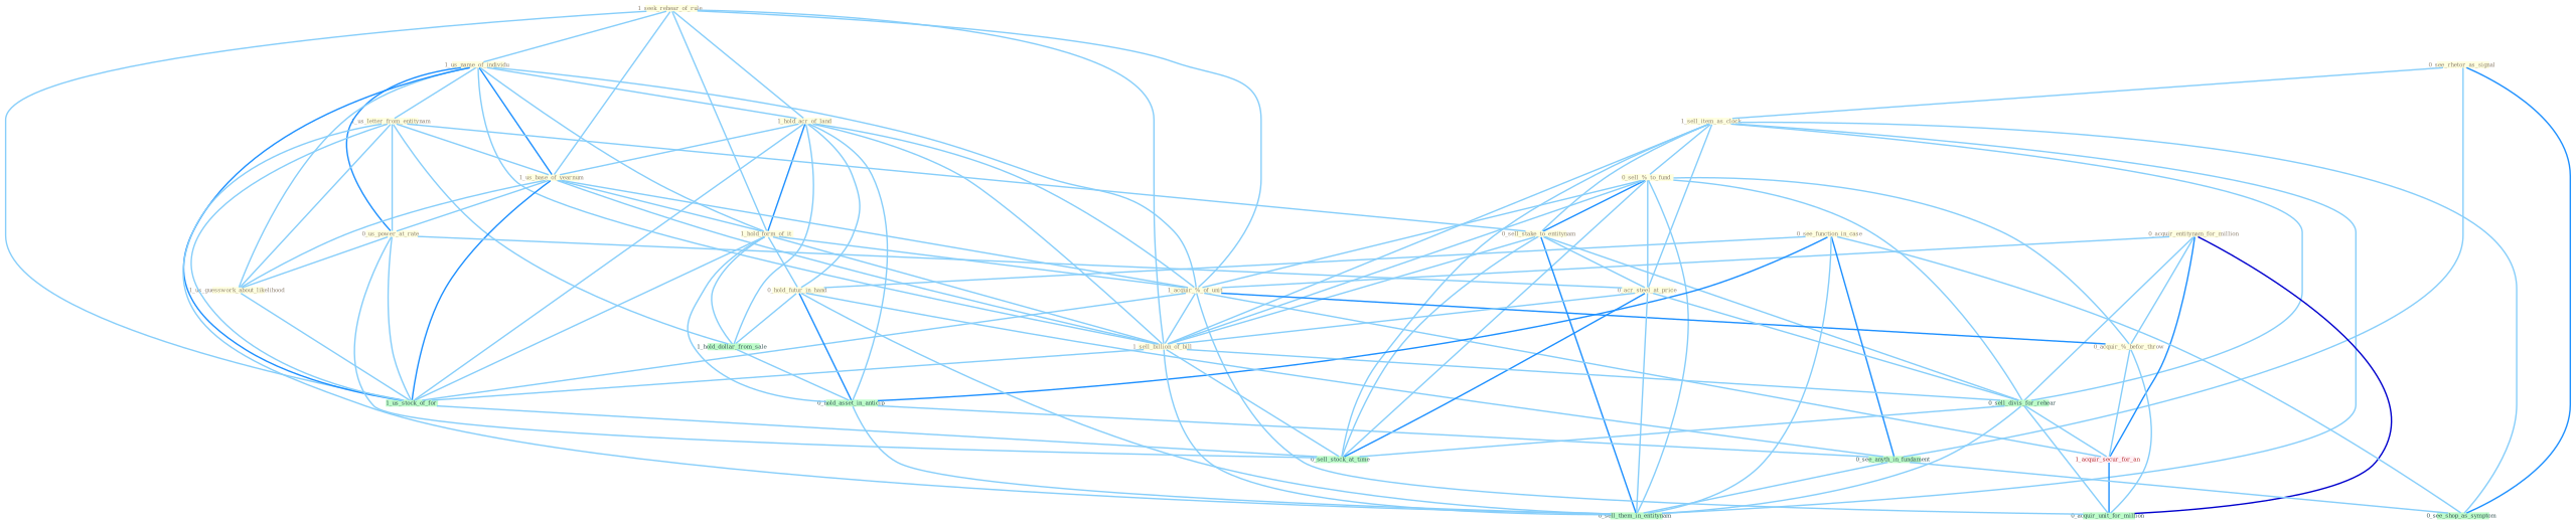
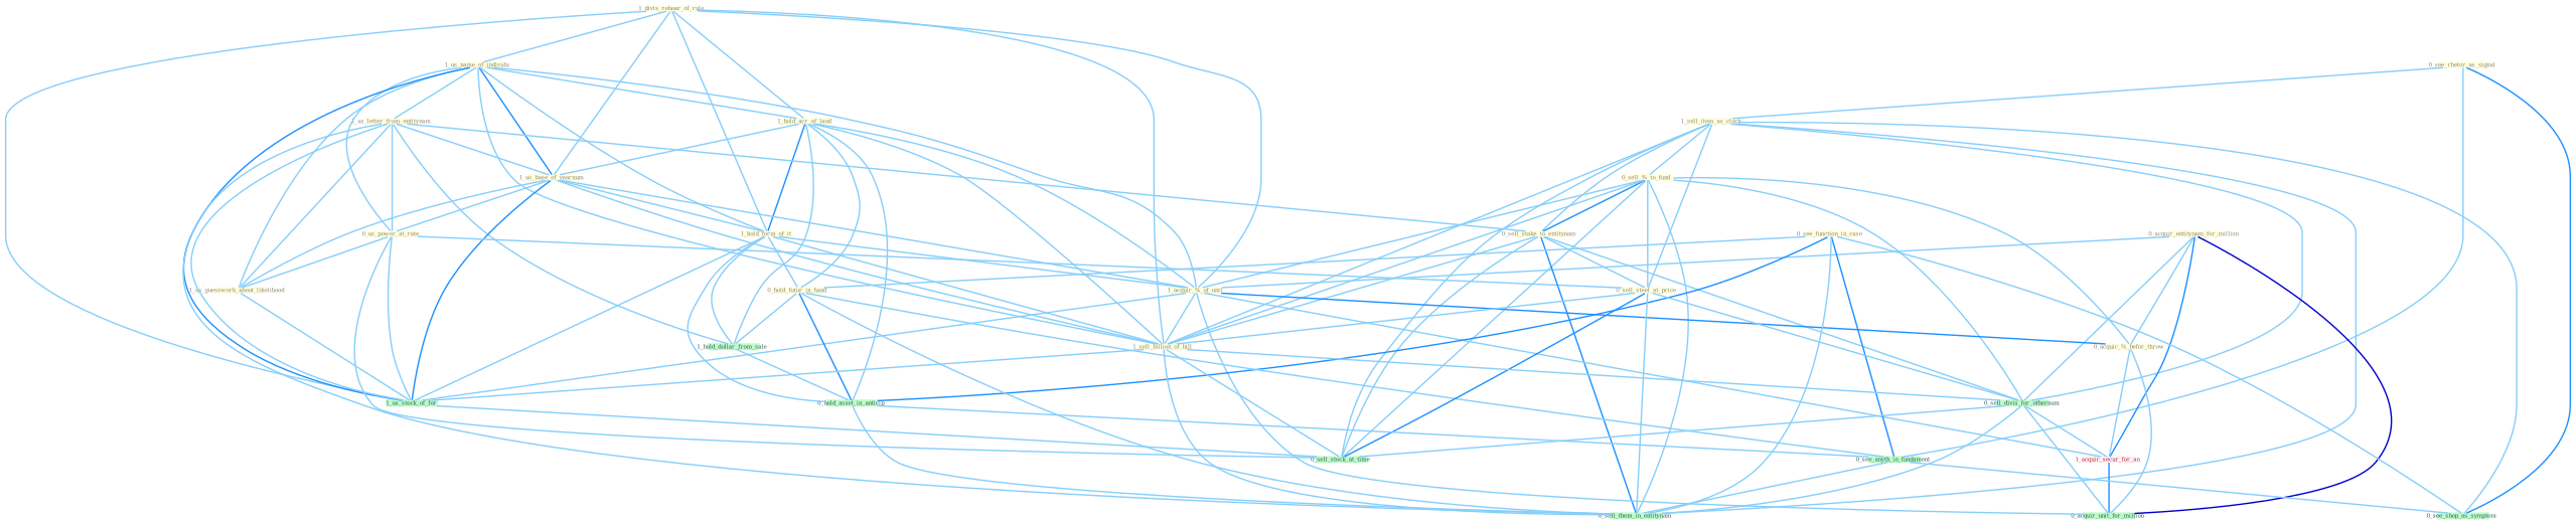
  graph {
    node [color="#ffffe0" fixedsize=true fontcolor="#8b7d6b" fontsize=4 shape=polygon style=filled]
    edge [color="#87cefa" w=1]
-   "1_seek_rehear_of_rule " [height=.06 width=.5]
+   "1_seek_rehear_of_rule " [height=.06 width=.5 label="1_divis_rehear_of_rule"]
    "1_us_name_of_individu " [height=.06 width=.5]
    "0_see_rhetor_as_signal " [height=.06 width=.5]
    "1_hold_acr_of_land " [height=.06 width=.5]
    "1_sell_item_as_clock " [height=.06 width=.5]
    "1_us_letter_from_entitynam " [height=.06 width=.5]
    "0_sell_%_to_fund " [height=.06 width=.5]
    "1_us_base_of_yearnum " [height=.06 width=.5]
    "0_us_power_at_rate " [height=.06 width=.5]
    "0_acquir_entitynam_for_million " [height=.06 width=.5]
    "1_hold_form_of_it " [height=.06 width=.5]
    "1_us_guesswork_about_likelihood " [height=.06 width=.5]
    "0_sell_stake_to_entitynam " [height=.06 width=.5]
    "1_acquir_%_of_unit " [height=.06 width=.5]
    "0_see_function_in_case " [height=.06 width=.5]
    "0_acquir_%_befor_throw " [height=.06 width=.5]
    "0_hold_futur_in_hand " [height=.06 width=.5]
-   "0_sell_steel_at_price " [height=.06 width=.5 label="0_acr_steel_at_price"]
+   "0_sell_steel_at_price " [height=.06 width=.5]
    "1_sell_billion_of_bill " [height=.06 width=.5]
    "1_acquir_secur_for_an " [color="#fff0f5" fontcolor="#b22222" height=.06 width=.5]
    n21 [color="#BDFCC9" fontcolor="#2f4f4f" height=.06 label="1_us_stock_of_for" width=.5]
    "0_see_anyth_in_fundament " [color="#BDFCC9" fontcolor="#2f4f4f" height=.06 width=.5]
    "0_see_shop_as_symptom " [color="#BDFCC9" fontcolor="#2f4f4f" height=.06 width=.5]
    "1_hold_dollar_from_sale " [color="#BDFCC9" fontcolor="#2f4f4f" height=.06 width=.5]
    "0_hold_asset_in_anticip " [color="#BDFCC9" fontcolor="#2f4f4f" height=.06 width=.5]
-   "0_sell_divis_for_othernum " [color="#BDFCC9" fontcolor="#2f4f4f" height=.06 width=.5 label="0_sell_divis_for_rehear"]
+   "0_sell_divis_for_othernum " [color="#BDFCC9" fontcolor="#2f4f4f" height=.06 width=.5]
    "0_sell_stock_at_time " [color="#BDFCC9" fontcolor="#2f4f4f" height=.06 width=.5]
    "0_sell_them_in_entitynam " [color="#BDFCC9" fontcolor="#2f4f4f" height=.06 width=.5]
    "0_acquir_unit_for_million " [color="#BDFCC9" fontcolor="#2f4f4f" height=.06 width=.5]
    subgraph sub_1 {
      "1_seek_rehear_of_rule "
      "1_us_name_of_individu "
      "0_see_rhetor_as_signal "
      "1_hold_acr_of_land "
      "1_sell_item_as_clock "
      "1_us_letter_from_entitynam "
      "0_sell_%_to_fund "
      "1_us_base_of_yearnum "
      "0_us_power_at_rate "
      "0_acquir_entitynam_for_million "
      "1_hold_form_of_it "
      "1_us_guesswork_about_likelihood "
      "0_sell_stake_to_entitynam "
      "1_acquir_%_of_unit "
      "0_see_function_in_case "
      "0_acquir_%_befor_throw "
      "0_hold_futur_in_hand "
      "0_sell_steel_at_price "
      "1_sell_billion_of_bill "
    }
    subgraph sub_2 {
      "1_acquir_secur_for_an "
    }
    "1_seek_rehear_of_rule " -- "1_us_name_of_individu "
    "1_seek_rehear_of_rule " -- "1_hold_acr_of_land "
    "1_seek_rehear_of_rule " -- "1_us_base_of_yearnum "
    "1_seek_rehear_of_rule " -- "1_hold_form_of_it "
    "1_seek_rehear_of_rule " -- "1_acquir_%_of_unit "
    "1_seek_rehear_of_rule " -- "1_sell_billion_of_bill "
    "1_seek_rehear_of_rule " -- n21
    "1_us_name_of_individu " -- "1_hold_acr_of_land "
    "1_us_name_of_individu " -- "1_us_letter_from_entitynam "
    "1_us_name_of_individu " -- "1_us_base_of_yearnum " [color="#1e90ff" w=2]
-   "1_us_name_of_individu " -- "0_us_power_at_rate " [color="#1e90ff"]
+   "1_us_name_of_individu " -- "0_us_power_at_rate "
    "1_us_name_of_individu " -- "1_hold_form_of_it "
    "1_us_name_of_individu " -- "1_us_guesswork_about_likelihood "
    "1_us_name_of_individu " -- "1_acquir_%_of_unit "
    "1_us_name_of_individu " -- "1_sell_billion_of_bill "
    "1_us_name_of_individu " -- n21 [color="#1e90ff" w=2]
    "0_see_rhetor_as_signal " -- "1_sell_item_as_clock "
    "0_see_rhetor_as_signal " -- "0_see_anyth_in_fundament "
    "0_see_rhetor_as_signal " -- "0_see_shop_as_symptom " [color="#1e90ff" w=2]
    "1_hold_acr_of_land " -- "1_us_base_of_yearnum "
    "1_hold_acr_of_land " -- "1_hold_form_of_it " [color="#1e90ff" w=2]
    "1_hold_acr_of_land " -- "1_acquir_%_of_unit "
    "1_hold_acr_of_land " -- "0_hold_futur_in_hand "
    "1_hold_acr_of_land " -- "1_sell_billion_of_bill "
-   "1_hold_acr_of_land " -- n21
    "1_hold_acr_of_land " -- "1_hold_dollar_from_sale "
    "1_hold_acr_of_land " -- "0_hold_asset_in_anticip "
    "1_sell_item_as_clock " -- "0_sell_%_to_fund "
    "1_sell_item_as_clock " -- "0_sell_stake_to_entitynam "
    "1_sell_item_as_clock " -- "0_sell_steel_at_price "
    "1_sell_item_as_clock " -- "1_sell_billion_of_bill "
    "1_sell_item_as_clock " -- "0_see_shop_as_symptom "
    "1_sell_item_as_clock " -- "0_sell_divis_for_othernum "
    "1_sell_item_as_clock " -- "0_sell_stock_at_time "
    "1_sell_item_as_clock " -- "0_sell_them_in_entitynam "
    "1_us_letter_from_entitynam " -- "1_us_base_of_yearnum "
    "1_us_letter_from_entitynam " -- "0_us_power_at_rate "
    "1_us_letter_from_entitynam " -- "1_us_guesswork_about_likelihood "
    "1_us_letter_from_entitynam " -- "0_sell_stake_to_entitynam "
    "1_us_letter_from_entitynam " -- n21
    "1_us_letter_from_entitynam " -- "1_hold_dollar_from_sale "
    "1_us_letter_from_entitynam " -- "0_sell_them_in_entitynam "
    "0_sell_%_to_fund " -- "0_sell_stake_to_entitynam " [color="#1e90ff" w=2]
    "0_sell_%_to_fund " -- "1_acquir_%_of_unit "
    "0_sell_%_to_fund " -- "0_acquir_%_befor_throw "
    "0_sell_%_to_fund " -- "0_sell_steel_at_price "
    "0_sell_%_to_fund " -- "1_sell_billion_of_bill "
    "0_sell_%_to_fund " -- "0_sell_divis_for_othernum "
    "0_sell_%_to_fund " -- "0_sell_stock_at_time "
    "0_sell_%_to_fund " -- "0_sell_them_in_entitynam "
    "1_us_base_of_yearnum " -- "0_us_power_at_rate "
    "1_us_base_of_yearnum " -- "1_hold_form_of_it "
    "1_us_base_of_yearnum " -- "1_us_guesswork_about_likelihood "
    "1_us_base_of_yearnum " -- "1_acquir_%_of_unit "
    "1_us_base_of_yearnum " -- "1_sell_billion_of_bill "
    "1_us_base_of_yearnum " -- n21 [color="#1e90ff" w=2]
    "0_us_power_at_rate " -- "1_us_guesswork_about_likelihood "
    "0_us_power_at_rate " -- "0_sell_steel_at_price "
    "0_us_power_at_rate " -- n21
    "0_us_power_at_rate " -- "0_sell_stock_at_time "
    "0_acquir_entitynam_for_million " -- "1_acquir_%_of_unit "
    "0_acquir_entitynam_for_million " -- "0_acquir_%_befor_throw "
    "0_acquir_entitynam_for_million " -- "1_acquir_secur_for_an " [color="#1e90ff" w=2]
    "0_acquir_entitynam_for_million " -- "0_sell_divis_for_othernum "
    "0_acquir_entitynam_for_million " -- "0_acquir_unit_for_million " [color="#0000cd" w=3]
    "1_hold_form_of_it " -- "1_acquir_%_of_unit "
    "1_hold_form_of_it " -- "0_hold_futur_in_hand "
    "1_hold_form_of_it " -- "1_sell_billion_of_bill "
    "1_hold_form_of_it " -- n21
    "1_hold_form_of_it " -- "1_hold_dollar_from_sale "
    "1_hold_form_of_it " -- "0_hold_asset_in_anticip "
    "1_us_guesswork_about_likelihood " -- n21
    "0_sell_stake_to_entitynam " -- "0_sell_steel_at_price "
    "0_sell_stake_to_entitynam " -- "1_sell_billion_of_bill "
    "0_sell_stake_to_entitynam " -- "0_sell_divis_for_othernum "
    "0_sell_stake_to_entitynam " -- "0_sell_stock_at_time "
    "0_sell_stake_to_entitynam " -- "0_sell_them_in_entitynam " [color="#1e90ff" w=2]
    "1_acquir_%_of_unit " -- "0_acquir_%_befor_throw " [color="#1e90ff" w=2]
    "1_acquir_%_of_unit " -- "1_sell_billion_of_bill "
    "1_acquir_%_of_unit " -- "1_acquir_secur_for_an "
    "1_acquir_%_of_unit " -- n21
    "1_acquir_%_of_unit " -- "0_acquir_unit_for_million "
    "0_see_function_in_case " -- "0_hold_futur_in_hand "
    "0_see_function_in_case " -- "0_see_anyth_in_fundament " [color="#1e90ff" w=2]
    "0_see_function_in_case " -- "0_see_shop_as_symptom "
    "0_see_function_in_case " -- "0_hold_asset_in_anticip " [color="#1e90ff"]
    "0_see_function_in_case " -- "0_sell_them_in_entitynam "
    "0_acquir_%_befor_throw " -- "1_acquir_secur_for_an "
    "0_acquir_%_befor_throw " -- "0_acquir_unit_for_million "
    "0_hold_futur_in_hand " -- "0_see_anyth_in_fundament "
    "0_hold_futur_in_hand " -- "1_hold_dollar_from_sale "
    "0_hold_futur_in_hand " -- "0_hold_asset_in_anticip " [color="#1e90ff" w=2]
    "0_hold_futur_in_hand " -- "0_sell_them_in_entitynam "
    "0_sell_steel_at_price " -- "1_sell_billion_of_bill "
    "0_sell_steel_at_price " -- "0_sell_divis_for_othernum "
    "0_sell_steel_at_price " -- "0_sell_stock_at_time " [color="#1e90ff" w=2]
    "0_sell_steel_at_price " -- "0_sell_them_in_entitynam "
    "1_sell_billion_of_bill " -- n21
    "1_sell_billion_of_bill " -- "0_sell_divis_for_othernum "
    "1_sell_billion_of_bill " -- "0_sell_stock_at_time "
    "1_sell_billion_of_bill " -- "0_sell_them_in_entitynam "
    "1_acquir_secur_for_an " -- "0_acquir_unit_for_million " [color="#1e90ff" w=2]
    n21 -- "0_sell_stock_at_time "
    "0_see_anyth_in_fundament " -- "0_see_shop_as_symptom "
    "0_see_anyth_in_fundament " -- "0_sell_them_in_entitynam "
    "1_hold_dollar_from_sale " -- "0_hold_asset_in_anticip "
    "0_hold_asset_in_anticip " -- "0_see_anyth_in_fundament "
    "0_hold_asset_in_anticip " -- "0_sell_them_in_entitynam "
    "0_sell_divis_for_othernum " -- "1_acquir_secur_for_an "
    "0_sell_divis_for_othernum " -- "0_sell_stock_at_time "
    "0_sell_divis_for_othernum " -- "0_sell_them_in_entitynam "
    "0_sell_divis_for_othernum " -- "0_acquir_unit_for_million "
  }
